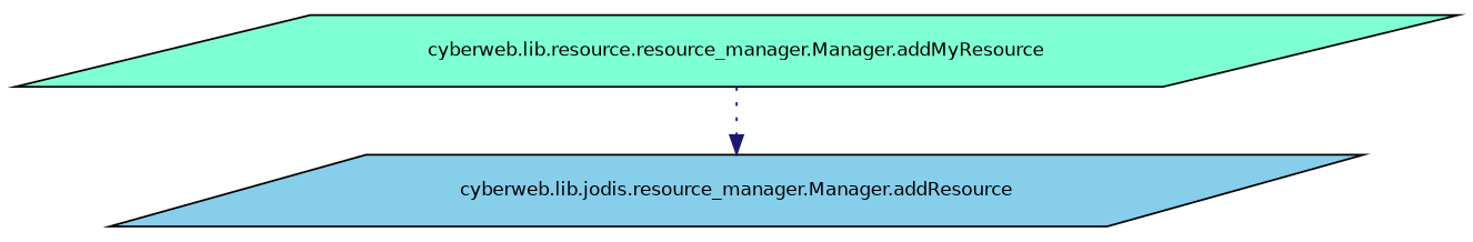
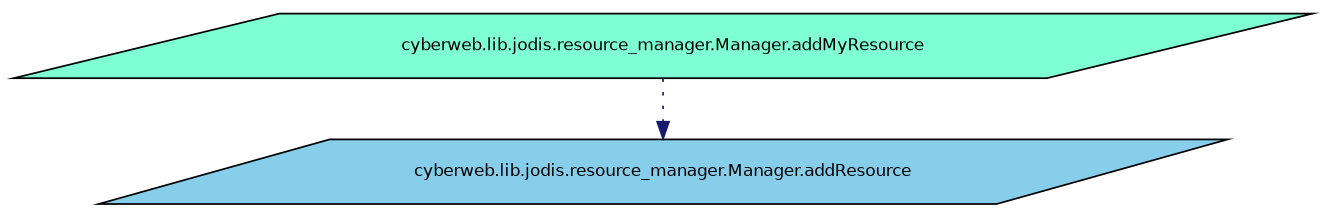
  digraph {
    rankdir=TB
    node [color=black fontname=Helvetica fontsize=10 shape=parallelogram style=filled]
-   n1 [fillcolor=aquamarine fontcolor=black height=0.2 label="cyberweb.lib.resource.resource_manager.Manager.addMyResource" width=0.4]
+   n1 [fillcolor=aquamarine fontcolor=black height=0.2 label="cyberweb.lib.jodis.resource_manager.Manager.addMyResource" width=0.4]
    n2 [fillcolor=skyblue height=0.2 label="cyberweb.lib.jodis.resource_manager.Manager.addResource" width=0.4]
    n1 -> n2 [color=midnightblue fontname=Helvetica fontsize=10 labelfontname=Helvetica labelfontsize=10 style=dotted arrowhead=normal]
  }
